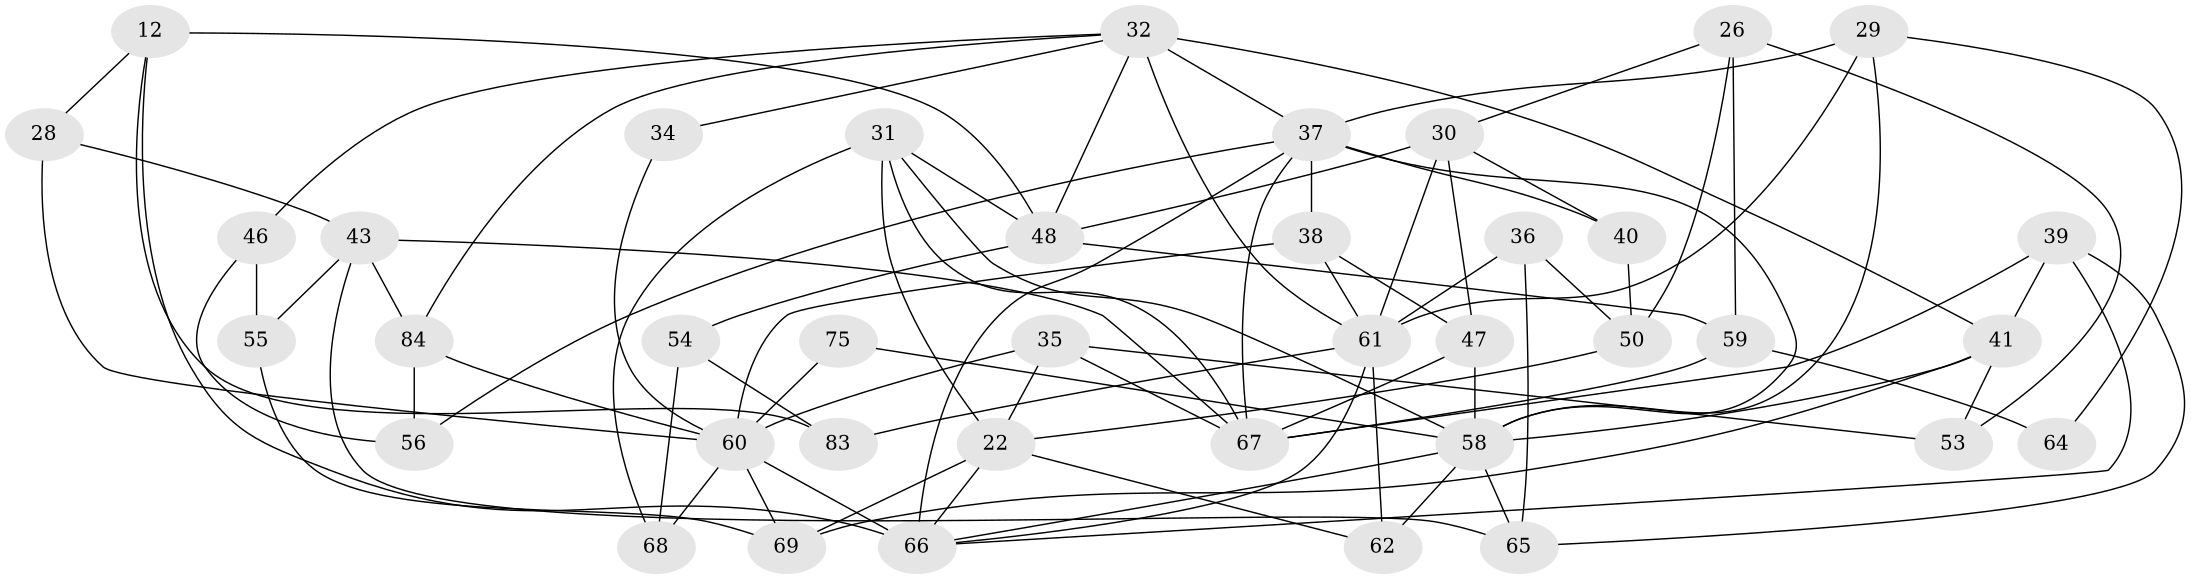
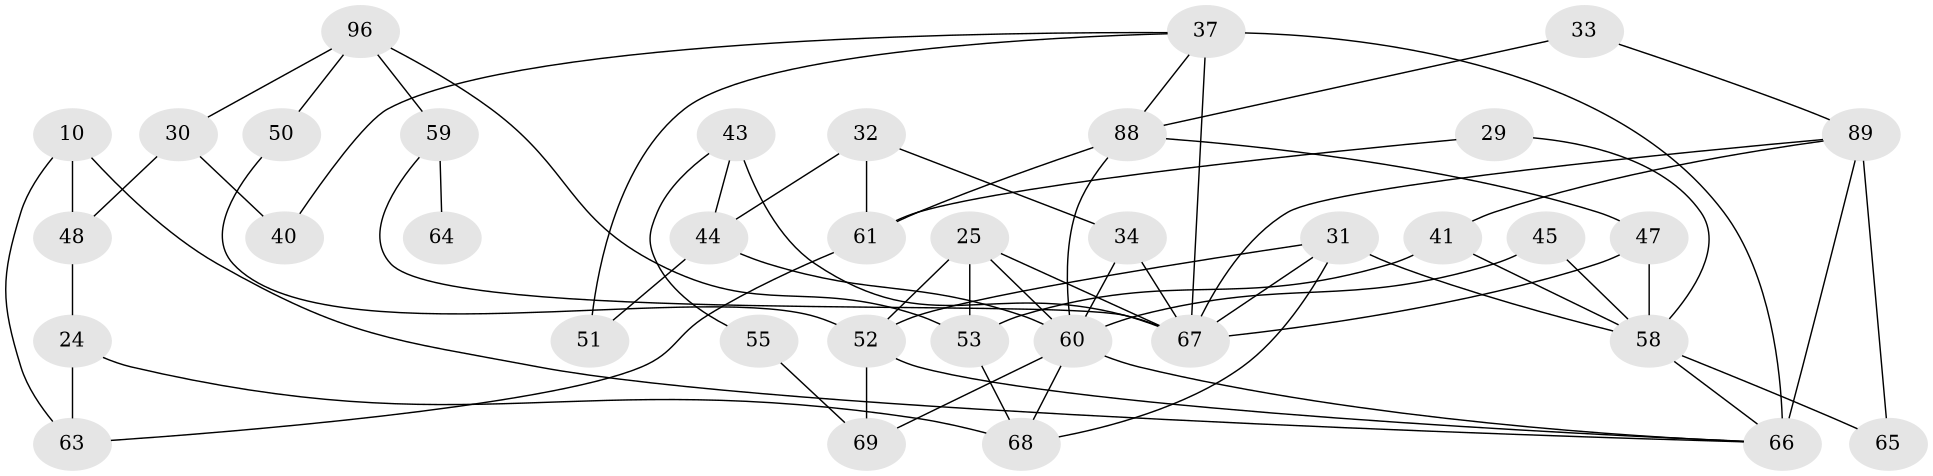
  graph {
    node [color=gray90 style=filled]
-   28 [super="+22"]
    60 [super="+8+20"]
    43
-   12
+   12 [label=10]
    48 [super="+42"]
-   63 [label=83]
+   63
    66 [super="+3+51+21"]
    59
-   54
-   52 [super="+15+18" label=22]
+   54 [label=24]
+   52 [super="+15+18"]
    69
-   62
-   25 [label=35]
+   25
    53 [super="+24"]
    67 [super="+49"]
    68
-   26
+   26 [label=96]
    30
    50
    61 [super="+57"]
    40
    47
    64
-   44 [label=84]
+   44
    65 [super="+6"]
    55
    37 [super="+4+2+13"]
    58 [super="+10+16"]
-   38 [super="+23"]
-   56
+   38 [super="+23" label=88]
+   56 [label=51]
    29
    31
    32 [super="+11"]
    34 [super="+9"]
    41 [super="+27"]
-   46
-   39
-   36
-   45 [label=75]
-   28 -- 60
-   28 -- 43
+   33
+   39 [label=89]
+   45
    60 -- 66
    60 -- 69
    60 -- 68
    43 -- 67 [weight=2]
    43 -- 44
-   43 -- 65
    43 -- 55
-   12 -- 28 [weight=2]
    12 -- 48 [weight=2]
    12 -- 63
    12 -- 66
-   48 -- 59
    48 -- 54
    59 -- 67
    59 -- 64
    54 -- 63
    54 -- 68
    52 -- 66
    52 -- 69
-   52 -- 62
    25 -- 60
    25 -- 52
    25 -- 53
    25 -- 67
+   53 -- 68
    26 -- 59
    26 -- 53
    26 -- 30
    26 -- 50
    30 -- 48
-   30 -- 61
    30 -- 40
-   30 -- 47
    50 -- 52
    61 -- 63
-   61 -- 66
-   61 -- 62
-   40 -- 50
    47 -- 67 [weight=2]
    47 -- 58
    44 -- 60 [weight=2]
    44 -- 56
    55 -- 69
    37 -- 66 [weight=4]
    37 -- 67
    37 -- 40
-   37 -- 58
    37 -- 38 [weight=2]
    37 -- 56
    58 -- 66
-   58 -- 62
    58 -- 65
    38 -- 60 [weight=2]
    38 -- 61
    38 -- 47
    29 -- 61
-   29 -- 64
-   29 -- 37 [weight=2]
    29 -- 58
-   31 -- 48
    31 -- 52 [weight=2]
    31 -- 67
    31 -- 68
    31 -- 58
-   32 -- 48
    32 -- 61
    32 -- 44
-   32 -- 37 [weight=2]
    32 -- 34
-   32 -- 41
-   32 -- 46
    34 -- 60
-   41 -- 69
+   34 -- 67
    41 -- 53
    41 -- 58
-   46 -- 55
-   46 -- 56
+   33 -- 38
+   33 -- 39
    39 -- 66
    39 -- 67
    39 -- 65
    39 -- 41
-   36 -- 50
-   36 -- 61
-   36 -- 65
    45 -- 60
    45 -- 58
  }
